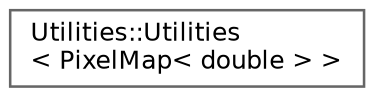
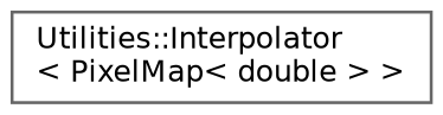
  digraph {
    rankdir=LR
-   n1 [color=grey40 fillcolor=white fontname=Helvetica fontsize=10 height=0.2 label="Utilities::Utilities\l\< PixelMap\< double \> \>" shape=box style=filled width=0.4]
+   n1 [color=grey40 fillcolor=white fontname=Helvetica fontsize=10 height=0.2 label="Utilities::Interpolator\l\< PixelMap\< double \> \>" shape=box style=filled width=0.4]
  }
